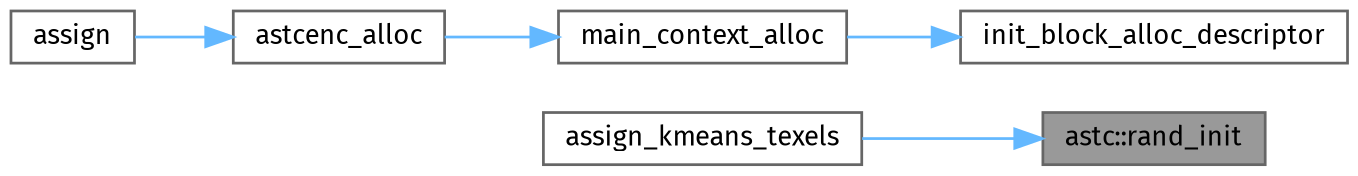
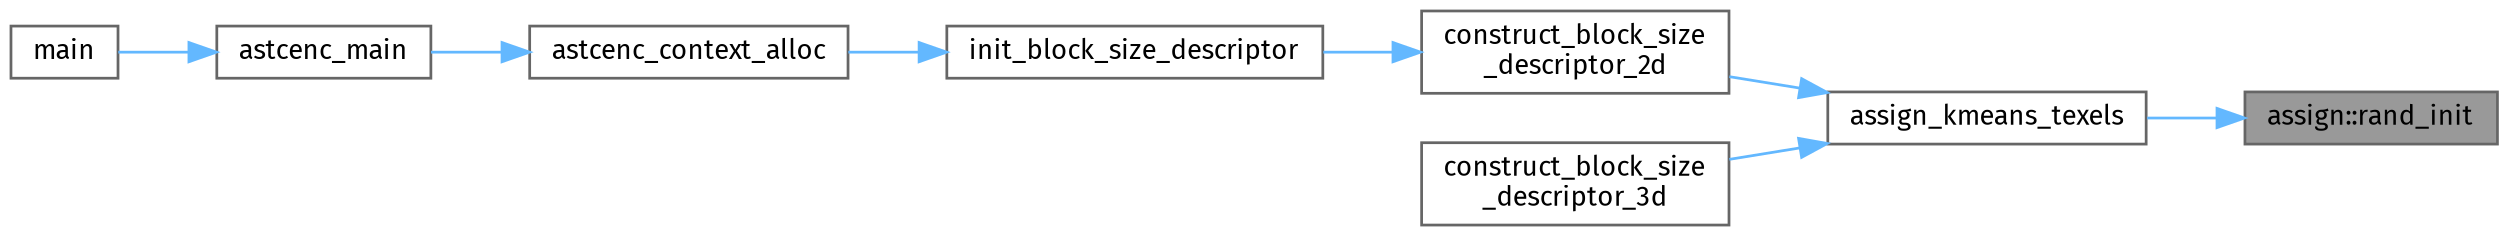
  digraph {
    fontname="Fira Sans"
    rankdir=RL
    node [color=grey40 fillcolor=white fontname="Fira Sans" fontsize=10 shape=box style=filled]
    edge [color=steelblue1 dir=back fontname="Fira Sans" fontsize=10 labelfontname=Helvetica labelfontsize=10 style=solid]
-   n1 [color=gray40 fillcolor=grey60 fontcolor=black height=0.2 label="astc::rand_init" width=0.4]
+   n1 [color=gray40 fillcolor=grey60 fontcolor=black height=0.2 label="assign::rand_init" width=0.4]
    n2 [height=0.2 label=assign_kmeans_texels width=0.4]
-   n5 [height=0.2 label=init_block_alloc_descriptor width=0.4]
-   n6 [height=0.2 label=main_context_alloc width=0.4]
-   n7 [height=0.2 label=astcenc_alloc width=0.4]
-   n8 [height=0.2 label=assign width=0.4]
+   n3 [height=0.2 label="construct_block_size\l_descriptor_2d" width=0.4]
+   n4 [height=0.2 label="construct_block_size\l_descriptor_3d" width=0.4]
+   n5 [height=0.2 label=init_block_size_descriptor width=0.4]
+   n6 [height=0.2 label=astcenc_context_alloc width=0.4]
+   n7 [height=0.2 label=astcenc_main width=0.4]
+   n8 [height=0.2 label=main width=0.4]
    n1 -> n2
+   n2 -> n3
+   n2 -> n4
+   n3 -> n5
    n5 -> n6
    n6 -> n7
    n7 -> n8
  }
